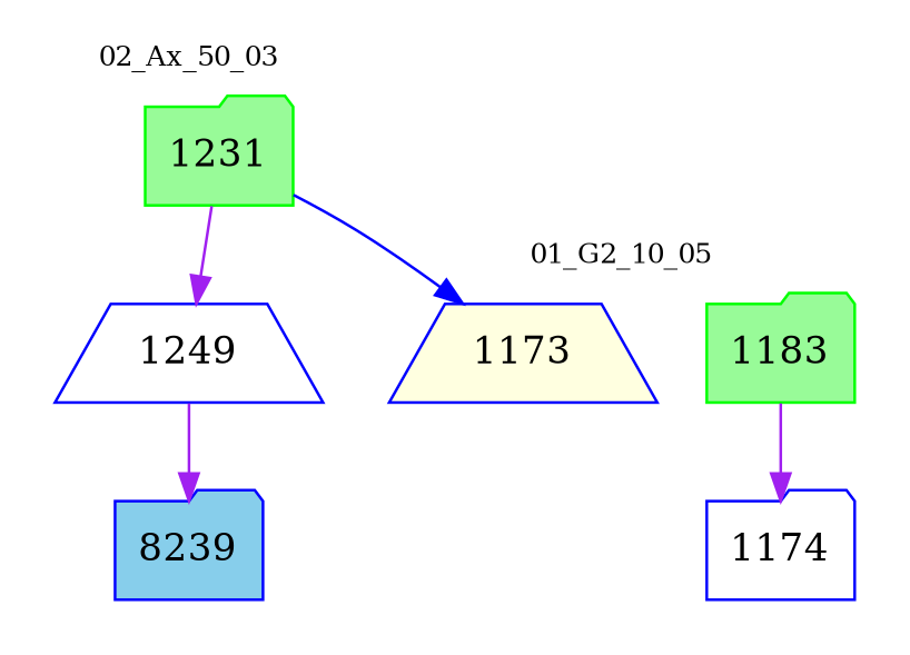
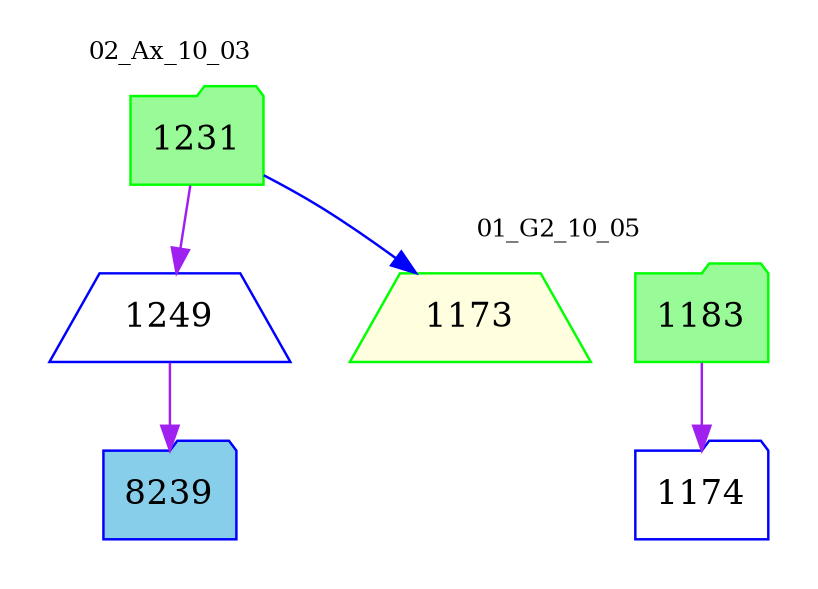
  digraph {
    node [color=blue fillcolor=palegreen shape=folder style=filled]
    edge [color=purple]
    n1 [color=green label=1231]
    n2 [fillcolor=white label=1249 shape=trapezium]
    n3 [fillcolor=skyblue label=8239]
    n4 [color=green label=1183]
    n5 [fillcolor=white label=1174]
-   n6 [fillcolor=lightyellow label=1173 shape=trapezium]
+   n6 [color=green fillcolor=lightyellow label=1173 shape=trapezium]
    subgraph cluster_1 {
      color=white
      fontsize=10
-     label="02_Ax_50_03"
+     label="02_Ax_10_03"
      n1
      n2
      n3
    }
    subgraph cluster_2 {
      color=white
      fontsize=10
      label="01_G2_10_05"
      n4
      n5
      n6
    }
    n1 -> n2
    n1 -> n6 [color=blue]
    n2 -> n3
    n4 -> n5
  }
